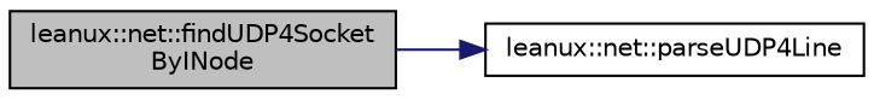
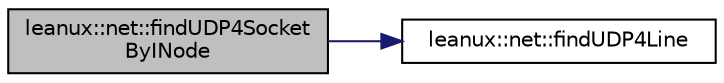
  digraph {
    rankdir=LR
    node [color=black fontname=Helvetica fontsize=10 shape=record]
    n1 [fillcolor=grey75 fontcolor=black height=0.2 label="leanux::net::findUDP4Socket\lByINode" style=filled width=0.4]
-   n2 [height=0.2 label="leanux::net::parseUDP4Line" width=0.4]
+   n2 [height=0.2 label="leanux::net::findUDP4Line" width=0.4]
    n1 -> n2 [color=midnightblue fontname=Helvetica fontsize=10 labelfontname=Helvetica labelfontsize=10 style=solid]
  }
